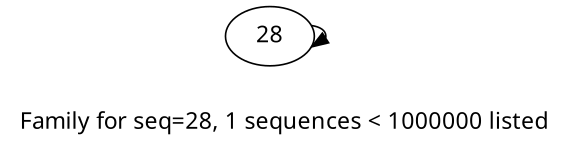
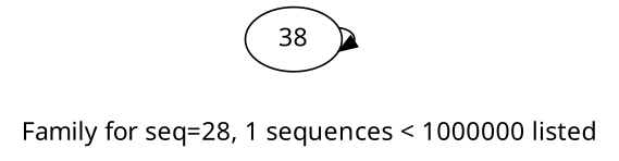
  digraph {
    label="Family for seq=28, 1 sequences < 1000000 listed"
    nodesep=.1
    ranksep=.2
    splines=true
    fontname="Noto Sans"
-   28 [fontname="Noto Sans"]
+   28 [fontname="Noto Sans" label=38]
    28 -> 28 [fontname="Noto Sans"]
  }
